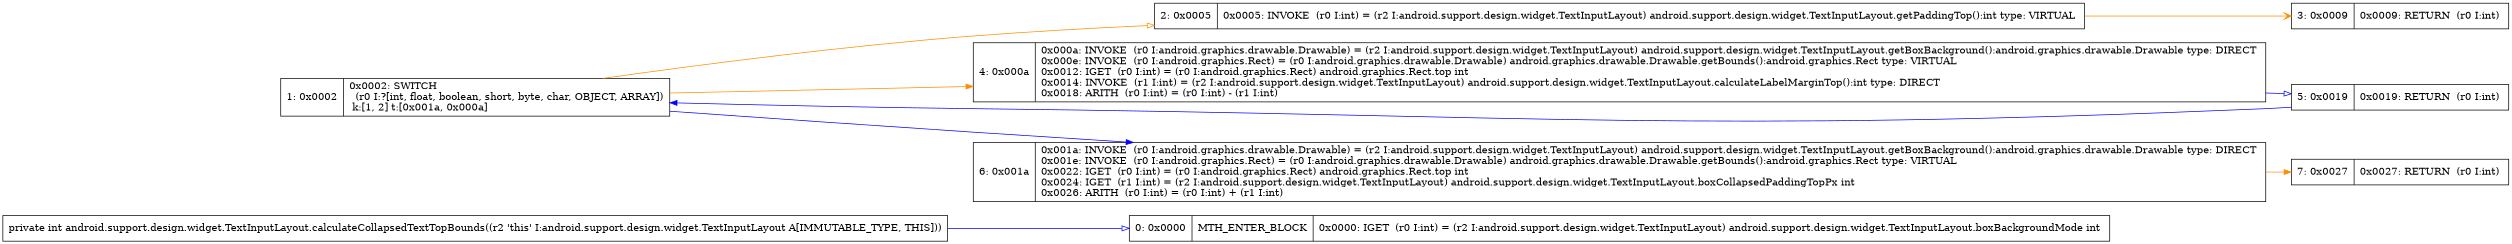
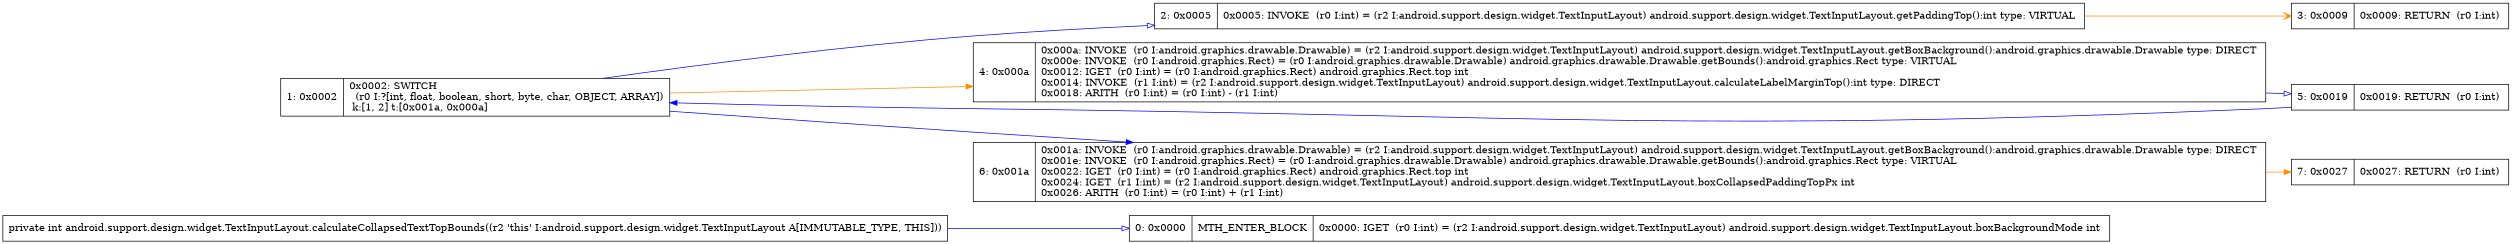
  digraph {
    rankdir=LR
    node [shape=record]
    edge [arrowhead=normal color=blue]
    n1 [label="{0\:\ 0x0000|MTH_ENTER_BLOCK\l|0x0000: IGET  (r0 I:int) = (r2 I:android.support.design.widget.TextInputLayout) android.support.design.widget.TextInputLayout.boxBackgroundMode int \l}"]
    n2 [label="{1\:\ 0x0002|0x0002: SWITCH  \l  (r0 I:?[int, float, boolean, short, byte, char, OBJECT, ARRAY])\l k:[1, 2] t:[0x001a, 0x000a] \l}"]
    n3 [label="{2\:\ 0x0005|0x0005: INVOKE  (r0 I:int) = (r2 I:android.support.design.widget.TextInputLayout) android.support.design.widget.TextInputLayout.getPaddingTop():int type: VIRTUAL \l}"]
    n4 [label="{4\:\ 0x000a|0x000a: INVOKE  (r0 I:android.graphics.drawable.Drawable) = (r2 I:android.support.design.widget.TextInputLayout) android.support.design.widget.TextInputLayout.getBoxBackground():android.graphics.drawable.Drawable type: DIRECT \l0x000e: INVOKE  (r0 I:android.graphics.Rect) = (r0 I:android.graphics.drawable.Drawable) android.graphics.drawable.Drawable.getBounds():android.graphics.Rect type: VIRTUAL \l0x0012: IGET  (r0 I:int) = (r0 I:android.graphics.Rect) android.graphics.Rect.top int \l0x0014: INVOKE  (r1 I:int) = (r2 I:android.support.design.widget.TextInputLayout) android.support.design.widget.TextInputLayout.calculateLabelMarginTop():int type: DIRECT \l0x0018: ARITH  (r0 I:int) = (r0 I:int) \- (r1 I:int) \l}"]
    n5 [label="{6\:\ 0x001a|0x001a: INVOKE  (r0 I:android.graphics.drawable.Drawable) = (r2 I:android.support.design.widget.TextInputLayout) android.support.design.widget.TextInputLayout.getBoxBackground():android.graphics.drawable.Drawable type: DIRECT \l0x001e: INVOKE  (r0 I:android.graphics.Rect) = (r0 I:android.graphics.drawable.Drawable) android.graphics.drawable.Drawable.getBounds():android.graphics.Rect type: VIRTUAL \l0x0022: IGET  (r0 I:int) = (r0 I:android.graphics.Rect) android.graphics.Rect.top int \l0x0024: IGET  (r1 I:int) = (r2 I:android.support.design.widget.TextInputLayout) android.support.design.widget.TextInputLayout.boxCollapsedPaddingTopPx int \l0x0026: ARITH  (r0 I:int) = (r0 I:int) + (r1 I:int) \l}"]
    n6 [label="{3\:\ 0x0009|0x0009: RETURN  (r0 I:int) \l}"]
    n7 [label="{5\:\ 0x0019|0x0019: RETURN  (r0 I:int) \l}"]
    n8 [label="{7\:\ 0x0027|0x0027: RETURN  (r0 I:int) \l}"]
    n9 [label="{private int android.support.design.widget.TextInputLayout.calculateCollapsedTextTopBounds((r2 'this' I:android.support.design.widget.TextInputLayout A[IMMUTABLE_TYPE, THIS])) }"]
-   n2 -> n3 [arrowhead=onormal color=darkorange]
+   n2 -> n3 [arrowhead=onormal]
    n2 -> n4 [color=darkorange]
    n2 -> n5
    n3 -> n6 [arrowhead=vee color=darkorange]
    n4 -> n7 [arrowhead=onormal]
    n5 -> n8 [color=darkorange]
    n7 -> n2
    n9 -> n1 [arrowhead=onormal]
  }
